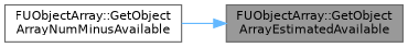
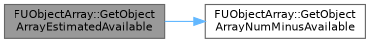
  digraph {
    rankdir=LR
    node [fontname=Helvetica fontsize=10 shape=box style=filled]
    n1 [color=gray40 fillcolor=grey60 fontcolor=black height=0.2 label="FUObjectArray::GetObject\lArrayEstimatedAvailable" width=0.4]
    n2 [color=grey40 fillcolor=white height=0.2 label="FUObjectArray::GetObject\lArrayNumMinusAvailable" width=0.4]
-   n2 -> n1 [color=steelblue1 fontname=Helvetica fontsize=10 labelfontname=Helvetica labelfontsize=10 style=solid]
+   n1 -> n2 [color=steelblue1 fontname=Helvetica fontsize=10 labelfontname=Helvetica labelfontsize=10 style=solid]
  }
